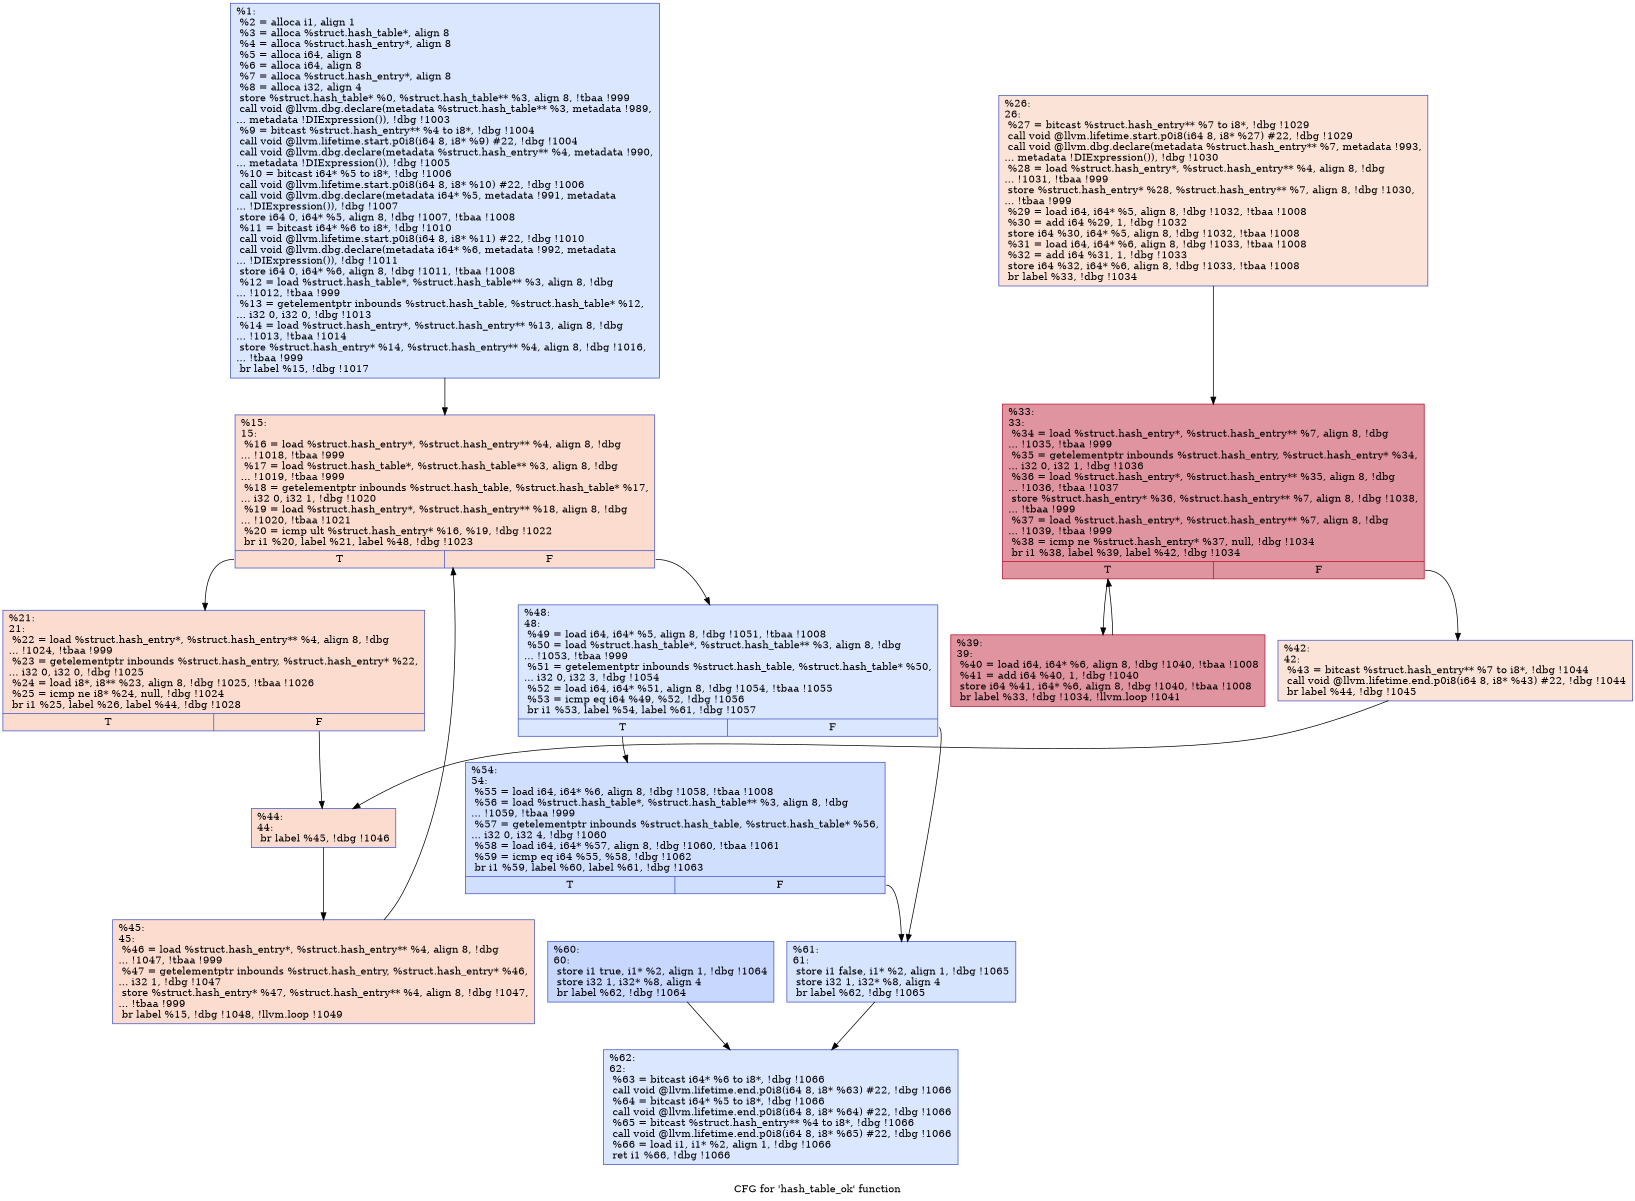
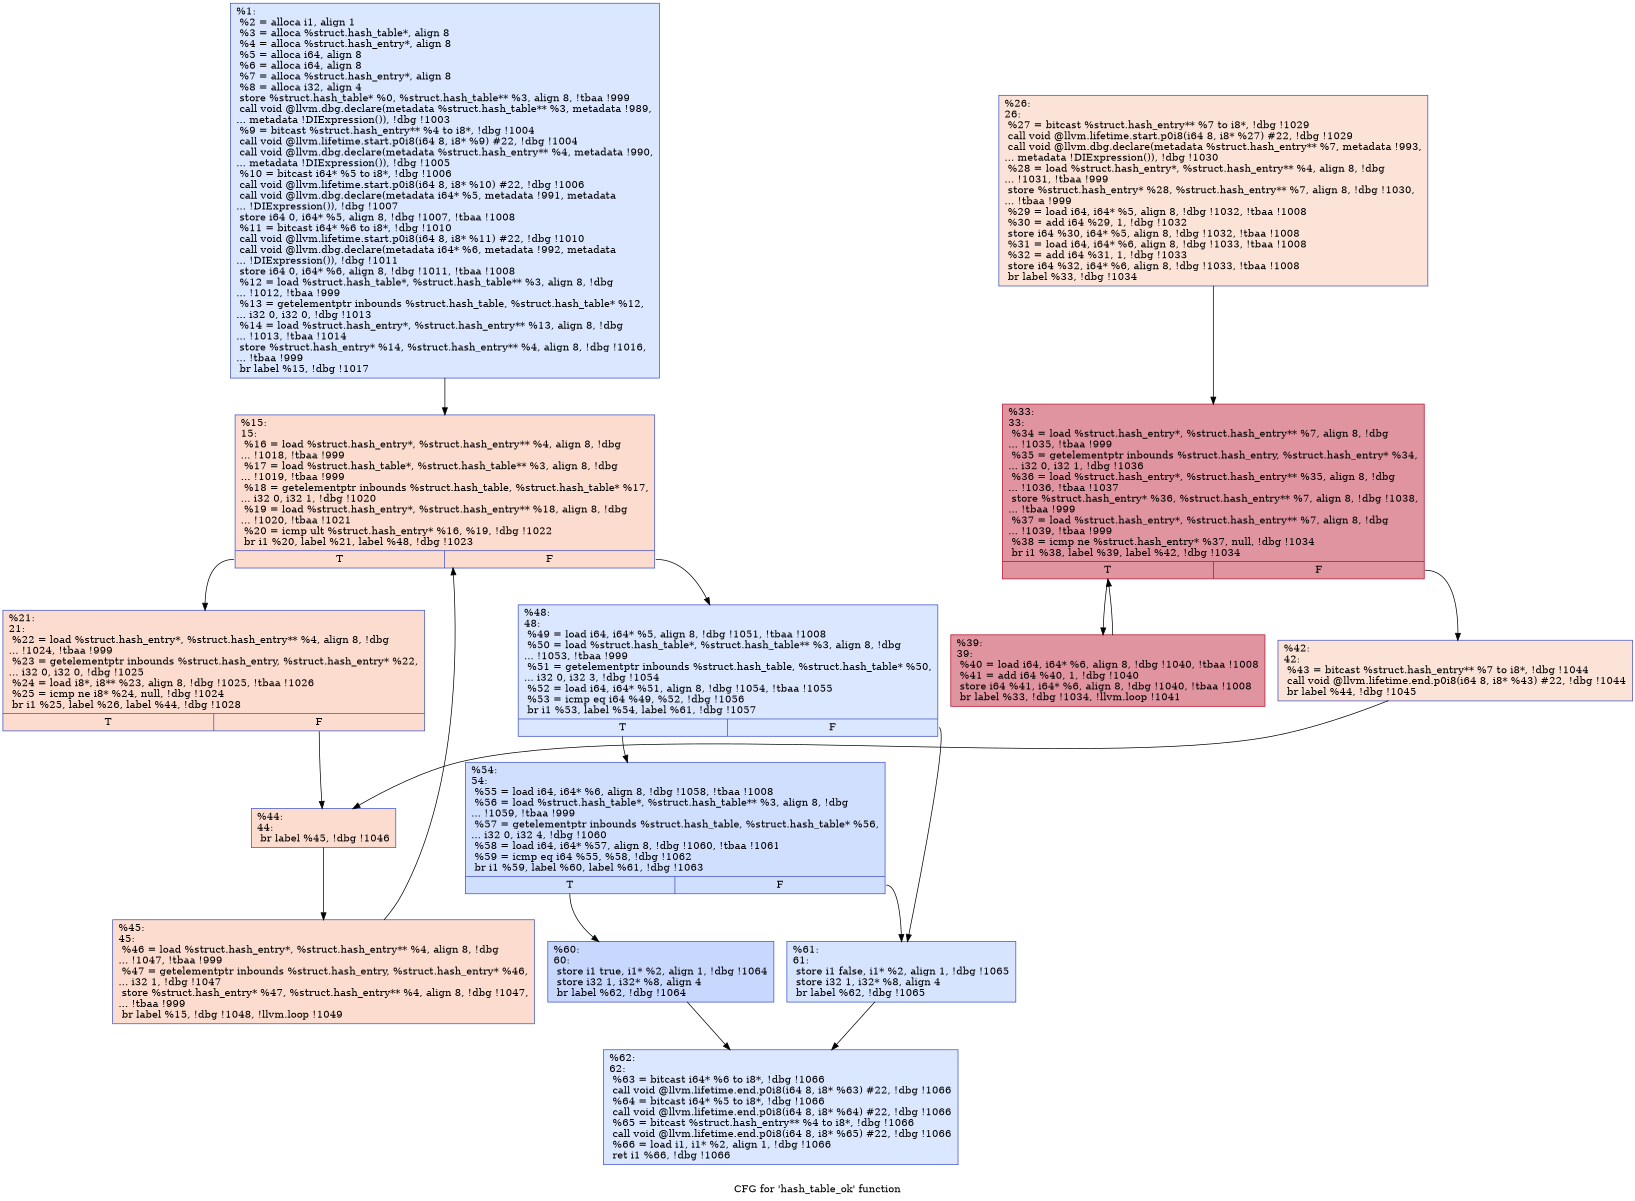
  digraph {
    label="CFG for 'hash_table_ok' function"
    node [color="#3d50c3ff" fillcolor="#f7af9170" shape=record style=filled]
    n1 [fillcolor="#aec9fc70" label="{%1:\l  %2 = alloca i1, align 1\l  %3 = alloca %struct.hash_table*, align 8\l  %4 = alloca %struct.hash_entry*, align 8\l  %5 = alloca i64, align 8\l  %6 = alloca i64, align 8\l  %7 = alloca %struct.hash_entry*, align 8\l  %8 = alloca i32, align 4\l  store %struct.hash_table* %0, %struct.hash_table** %3, align 8, !tbaa !999\l  call void @llvm.dbg.declare(metadata %struct.hash_table** %3, metadata !989,\l... metadata !DIExpression()), !dbg !1003\l  %9 = bitcast %struct.hash_entry** %4 to i8*, !dbg !1004\l  call void @llvm.lifetime.start.p0i8(i64 8, i8* %9) #22, !dbg !1004\l  call void @llvm.dbg.declare(metadata %struct.hash_entry** %4, metadata !990,\l... metadata !DIExpression()), !dbg !1005\l  %10 = bitcast i64* %5 to i8*, !dbg !1006\l  call void @llvm.lifetime.start.p0i8(i64 8, i8* %10) #22, !dbg !1006\l  call void @llvm.dbg.declare(metadata i64* %5, metadata !991, metadata\l... !DIExpression()), !dbg !1007\l  store i64 0, i64* %5, align 8, !dbg !1007, !tbaa !1008\l  %11 = bitcast i64* %6 to i8*, !dbg !1010\l  call void @llvm.lifetime.start.p0i8(i64 8, i8* %11) #22, !dbg !1010\l  call void @llvm.dbg.declare(metadata i64* %6, metadata !992, metadata\l... !DIExpression()), !dbg !1011\l  store i64 0, i64* %6, align 8, !dbg !1011, !tbaa !1008\l  %12 = load %struct.hash_table*, %struct.hash_table** %3, align 8, !dbg\l... !1012, !tbaa !999\l  %13 = getelementptr inbounds %struct.hash_table, %struct.hash_table* %12,\l... i32 0, i32 0, !dbg !1013\l  %14 = load %struct.hash_entry*, %struct.hash_entry** %13, align 8, !dbg\l... !1013, !tbaa !1014\l  store %struct.hash_entry* %14, %struct.hash_entry** %4, align 8, !dbg !1016,\l... !tbaa !999\l  br label %15, !dbg !1017\l}"]
    n2 [label="{%15:\l15:                                               \l  %16 = load %struct.hash_entry*, %struct.hash_entry** %4, align 8, !dbg\l... !1018, !tbaa !999\l  %17 = load %struct.hash_table*, %struct.hash_table** %3, align 8, !dbg\l... !1019, !tbaa !999\l  %18 = getelementptr inbounds %struct.hash_table, %struct.hash_table* %17,\l... i32 0, i32 1, !dbg !1020\l  %19 = load %struct.hash_entry*, %struct.hash_entry** %18, align 8, !dbg\l... !1020, !tbaa !1021\l  %20 = icmp ult %struct.hash_entry* %16, %19, !dbg !1022\l  br i1 %20, label %21, label %48, !dbg !1023\l|{<s0>T|<s1>F}}"]
    n3 [label="{%21:\l21:                                               \l  %22 = load %struct.hash_entry*, %struct.hash_entry** %4, align 8, !dbg\l... !1024, !tbaa !999\l  %23 = getelementptr inbounds %struct.hash_entry, %struct.hash_entry* %22,\l... i32 0, i32 0, !dbg !1025\l  %24 = load i8*, i8** %23, align 8, !dbg !1025, !tbaa !1026\l  %25 = icmp ne i8* %24, null, !dbg !1024\l  br i1 %25, label %26, label %44, !dbg !1028\l|{<s0>T|<s1>F}}"]
    n4 [fillcolor="#aec9fc70" label="{%48:\l48:                                               \l  %49 = load i64, i64* %5, align 8, !dbg !1051, !tbaa !1008\l  %50 = load %struct.hash_table*, %struct.hash_table** %3, align 8, !dbg\l... !1053, !tbaa !999\l  %51 = getelementptr inbounds %struct.hash_table, %struct.hash_table* %50,\l... i32 0, i32 3, !dbg !1054\l  %52 = load i64, i64* %51, align 8, !dbg !1054, !tbaa !1055\l  %53 = icmp eq i64 %49, %52, !dbg !1056\l  br i1 %53, label %54, label %61, !dbg !1057\l|{<s0>T|<s1>F}}"]
    n5 [label="{%44:\l44:                                               \l  br label %45, !dbg !1046\l}"]
    n6 [fillcolor="#96b7ff70" label="{%54:\l54:                                               \l  %55 = load i64, i64* %6, align 8, !dbg !1058, !tbaa !1008\l  %56 = load %struct.hash_table*, %struct.hash_table** %3, align 8, !dbg\l... !1059, !tbaa !999\l  %57 = getelementptr inbounds %struct.hash_table, %struct.hash_table* %56,\l... i32 0, i32 4, !dbg !1060\l  %58 = load i64, i64* %57, align 8, !dbg !1060, !tbaa !1061\l  %59 = icmp eq i64 %55, %58, !dbg !1062\l  br i1 %59, label %60, label %61, !dbg !1063\l|{<s0>T|<s1>F}}"]
    n7 [fillcolor="#a5c3fe70" label="{%61:\l61:                                               \l  store i1 false, i1* %2, align 1, !dbg !1065\l  store i32 1, i32* %8, align 4\l  br label %62, !dbg !1065\l}"]
    n8 [fillcolor="#f6bfa670" label="{%26:\l26:                                               \l  %27 = bitcast %struct.hash_entry** %7 to i8*, !dbg !1029\l  call void @llvm.lifetime.start.p0i8(i64 8, i8* %27) #22, !dbg !1029\l  call void @llvm.dbg.declare(metadata %struct.hash_entry** %7, metadata !993,\l... metadata !DIExpression()), !dbg !1030\l  %28 = load %struct.hash_entry*, %struct.hash_entry** %4, align 8, !dbg\l... !1031, !tbaa !999\l  store %struct.hash_entry* %28, %struct.hash_entry** %7, align 8, !dbg !1030,\l... !tbaa !999\l  %29 = load i64, i64* %5, align 8, !dbg !1032, !tbaa !1008\l  %30 = add i64 %29, 1, !dbg !1032\l  store i64 %30, i64* %5, align 8, !dbg !1032, !tbaa !1008\l  %31 = load i64, i64* %6, align 8, !dbg !1033, !tbaa !1008\l  %32 = add i64 %31, 1, !dbg !1033\l  store i64 %32, i64* %6, align 8, !dbg !1033, !tbaa !1008\l  br label %33, !dbg !1034\l}"]
    n9 [color="#b70d28ff" fillcolor="#b70d2870" label="{%33:\l33:                                               \l  %34 = load %struct.hash_entry*, %struct.hash_entry** %7, align 8, !dbg\l... !1035, !tbaa !999\l  %35 = getelementptr inbounds %struct.hash_entry, %struct.hash_entry* %34,\l... i32 0, i32 1, !dbg !1036\l  %36 = load %struct.hash_entry*, %struct.hash_entry** %35, align 8, !dbg\l... !1036, !tbaa !1037\l  store %struct.hash_entry* %36, %struct.hash_entry** %7, align 8, !dbg !1038,\l... !tbaa !999\l  %37 = load %struct.hash_entry*, %struct.hash_entry** %7, align 8, !dbg\l... !1039, !tbaa !999\l  %38 = icmp ne %struct.hash_entry* %37, null, !dbg !1034\l  br i1 %38, label %39, label %42, !dbg !1034\l|{<s0>T|<s1>F}}"]
    n10 [label="{%45:\l45:                                               \l  %46 = load %struct.hash_entry*, %struct.hash_entry** %4, align 8, !dbg\l... !1047, !tbaa !999\l  %47 = getelementptr inbounds %struct.hash_entry, %struct.hash_entry* %46,\l... i32 1, !dbg !1047\l  store %struct.hash_entry* %47, %struct.hash_entry** %4, align 8, !dbg !1047,\l... !tbaa !999\l  br label %15, !dbg !1048, !llvm.loop !1049\l}"]
    n11 [fillcolor="#81a4fb70" label="{%60:\l60:                                               \l  store i1 true, i1* %2, align 1, !dbg !1064\l  store i32 1, i32* %8, align 4\l  br label %62, !dbg !1064\l}"]
    n12 [fillcolor="#aec9fc70" label="{%62:\l62:                                               \l  %63 = bitcast i64* %6 to i8*, !dbg !1066\l  call void @llvm.lifetime.end.p0i8(i64 8, i8* %63) #22, !dbg !1066\l  %64 = bitcast i64* %5 to i8*, !dbg !1066\l  call void @llvm.lifetime.end.p0i8(i64 8, i8* %64) #22, !dbg !1066\l  %65 = bitcast %struct.hash_entry** %4 to i8*, !dbg !1066\l  call void @llvm.lifetime.end.p0i8(i64 8, i8* %65) #22, !dbg !1066\l  %66 = load i1, i1* %2, align 1, !dbg !1066\l  ret i1 %66, !dbg !1066\l}"]
    n13 [color="#b70d28ff" fillcolor="#b70d2870" label="{%39:\l39:                                               \l  %40 = load i64, i64* %6, align 8, !dbg !1040, !tbaa !1008\l  %41 = add i64 %40, 1, !dbg !1040\l  store i64 %41, i64* %6, align 8, !dbg !1040, !tbaa !1008\l  br label %33, !dbg !1034, !llvm.loop !1041\l}"]
    n14 [fillcolor="#f6bfa670" label="{%42:\l42:                                               \l  %43 = bitcast %struct.hash_entry** %7 to i8*, !dbg !1044\l  call void @llvm.lifetime.end.p0i8(i64 8, i8* %43) #22, !dbg !1044\l  br label %44, !dbg !1045\l}"]
    n1 -> n2
    n2 -> n3 [tailport=s0]
    n2 -> n4 [tailport=s1]
    n3 -> n5 [tailport=s1]
    n4 -> n6 [tailport=s0]
    n4 -> n7 [tailport=s1]
    n5 -> n10
    n6 -> n7 [tailport=s1]
+   n6 -> n11 [tailport=s0]
    n7 -> n12
    n8 -> n9
    n9 -> n13 [tailport=s0]
    n9 -> n14 [tailport=s1]
    n10 -> n2
    n11 -> n12
    n13 -> n9
    n14 -> n5
  }
